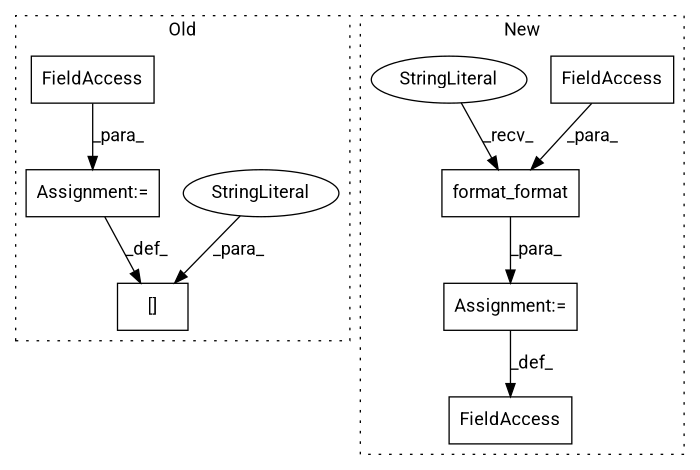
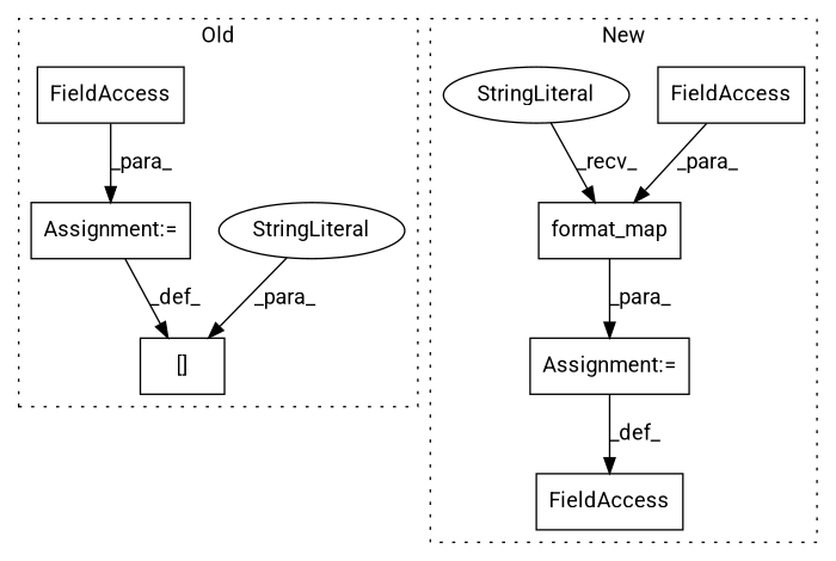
  digraph {
    fontname=Roboto
    node [a=22 l=1 shape=box fontname=Roboto]
    edge [fontname=Roboto]
    n1 [a=2 l="16,1" label="[]" s="3624,3649"]
    n2 [a=45 l=9 label=StringLiteral s=3640 shape=ellipse]
    n3 [a=7 label="Assignment:=" s=3650]
    n4 [l=7 label=FieldAccess s=3651]
-   n5 [a=32 l="11,1" label=format_format s="3322,3345"]
+   n5 [a=32 l="11,1" label=format_map s="3322,3345"]
    n6 [a=7 label="Assignment:=" s=3250]
    n7 [l=12 label=FieldAccess s=3333]
    n8 [l=10 label=FieldAccess s=3240]
    n9 [a=45 l=70 label=StringLiteral s=3251 shape=ellipse]
    subgraph cluster_1 {
      label=Old
      style=dotted
      n1
      n2
      n3
      n4
    }
    subgraph cluster_2 {
      label=New
      style=dotted
      n5
      n6
      n7
      n8
      n9
    }
    n2 -> n1 [label=_para_]
    n3 -> n1 [label=_def_]
    n4 -> n3 [label=_para_]
    n5 -> n6 [label=_para_]
    n6 -> n8 [label=_def_]
    n7 -> n5 [label=_para_]
    n9 -> n5 [label=_recv_]
  }
